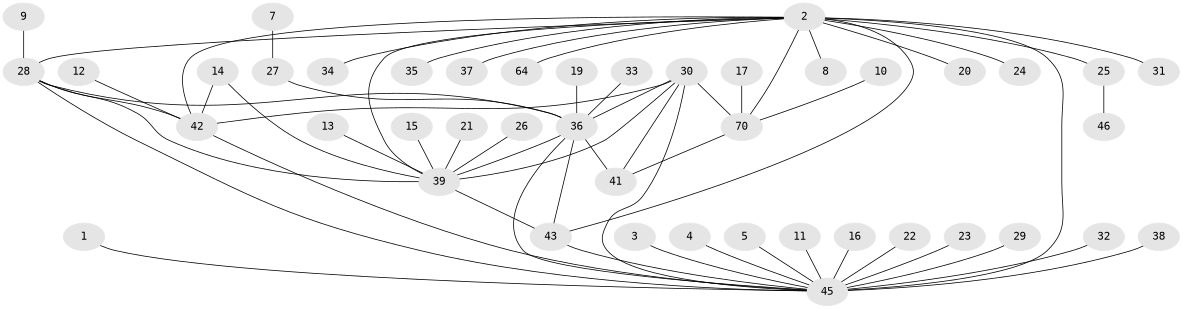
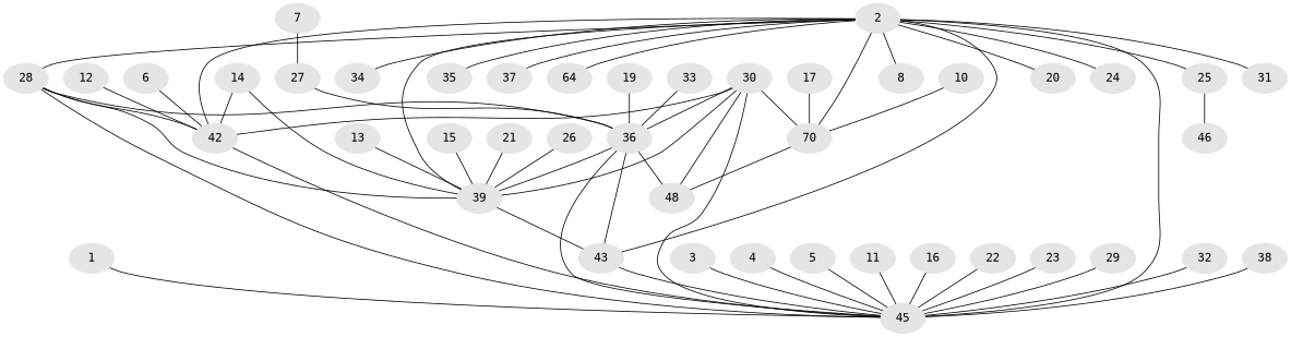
  graph {
    fontname="DejaVu Sans Mono"
    node [color=gray90 fontname="DejaVu Sans Mono" style=filled]
    edge [fontname="DejaVu Sans Mono" weight=1.0]
    1
    45
    2
    8
    20
    24
    25
    28
    31
    34
    35
    37
    39
    n14 [label=70]
    42
    43
    n17 [label=64]
    46
    36
-   41
+   41 [label=48]
    3
    4
    5
+   6
    7
    27
-   9
    10
    11
    12
    13
    14
    15
    16
    17
    19
    21
    22
    23
    26
    29
    30
    32
    33
    38
    1 -- 45
    2 -- 45 [weight=4.0]
    2 -- 8
    2 -- 20
    2 -- 24
    2 -- 25
    2 -- 28
    2 -- 31
    2 -- 34
    2 -- 35
    2 -- 37
    2 -- 39 [weight=2.0]
    2 -- n14
    2 -- 42
    2 -- 43
    2 -- n17 [weight=2.0]
    25 -- 46
    28 -- 45
    28 -- 39
    28 -- 42
    28 -- 36 [weight=2.0]
    39 -- 43
    n14 -- 41
    42 -- 45
    43 -- 45
    36 -- 45
    36 -- 39 [weight=2.0]
    36 -- 43
    36 -- 41 [weight=2.0]
    3 -- 45
    4 -- 45
    5 -- 45
+   6 -- 42
    7 -- 27
    27 -- 36
-   9 -- 28
    10 -- n14
    11 -- 45
    12 -- 42
    13 -- 39
    14 -- 39
    14 -- 42
    15 -- 39
    16 -- 45
    17 -- n14
    19 -- 36
    21 -- 39
    22 -- 45
    23 -- 45
    26 -- 39
    29 -- 45
    30 -- 45
    30 -- 39
    30 -- n14
    30 -- 42
    30 -- 36
    30 -- 41 [weight=2.0]
    32 -- 45
    33 -- 36
    38 -- 45
  }
